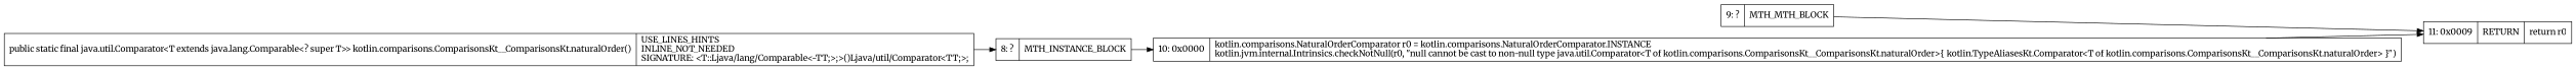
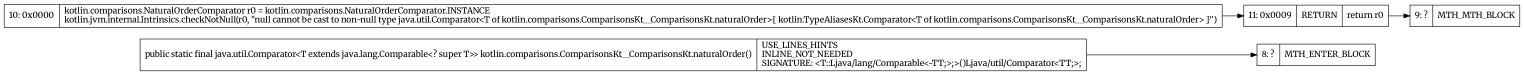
  digraph {
    fontname=Merriweather
    rankdir=LR
    node [fontname=Merriweather shape=record]
    edge [fontname=Merriweather]
-   n1 [label="{8\:\ ?|MTH_INSTANCE_BLOCK\l}"]
+   n1 [label="{8\:\ ?|MTH_ENTER_BLOCK\l}"]
    n2 [label="{10\:\ 0x0000|kotlin.comparisons.NaturalOrderComparator r0 = kotlin.comparisons.NaturalOrderComparator.INSTANCE\lkotlin.jvm.internal.Intrinsics.checkNotNull(r0, \"null cannot be cast to non\-null type java.util.Comparator\<T of kotlin.comparisons.ComparisonsKt__ComparisonsKt.naturalOrder\>\{ kotlin.TypeAliasesKt.Comparator\<T of kotlin.comparisons.ComparisonsKt__ComparisonsKt.naturalOrder\> \}\")\l}"]
    n3 [label="{11\:\ 0x0009|RETURN\l|return r0\l}"]
    n4 [label="{9\:\ ?|MTH_MTH_BLOCK\l}"]
    n5 [label="{public static final java.util.Comparator\<T extends java.lang.Comparable\<? super T\>\> kotlin.comparisons.ComparisonsKt__ComparisonsKt.naturalOrder()  | USE_LINES_HINTS\lINLINE_NOT_NEEDED\lSIGNATURE: \<T::Ljava\/lang\/Comparable\<\-TT;\>;\>()Ljava\/util\/Comparator\<TT;\>;\l}"]
-   n1 -> n2
    n2 -> n3
-   n4 -> n3
+   n3 -> n4
    n5 -> n1
  }
